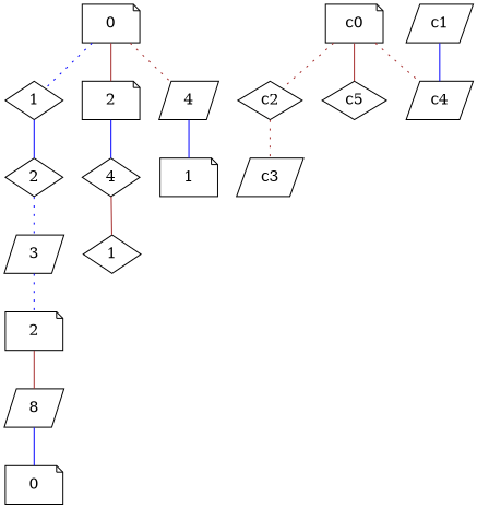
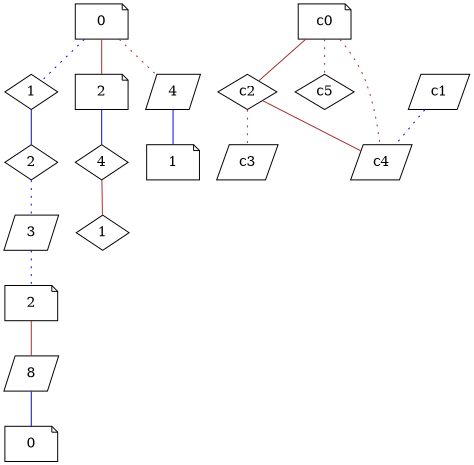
  graph {
    node [shape=note]
    edge [color=brown]
    n1 [label=0]
    n2 [label=1 shape=diamond]
    n3 [label=2]
    n4 [label=4 shape=parallelogram]
    n5 [label=2 shape=diamond]
    n6 [label=4 shape=diamond]
    n7 [label=1]
    n8 [label=3 shape=parallelogram]
    n9 [label=2]
    n10 [label=8 shape=parallelogram]
    n11 [label=0]
    n12 [label=1 shape=diamond]
    c2 [shape=diamond]
    c0
    c4 [shape=parallelogram]
    c5 [shape=diamond]
    c1 [shape=parallelogram]
    c3 [shape=parallelogram]
    n1 -- n2 [color=blue style=dotted]
    n1 -- n3
    n1 -- n4 [style=dotted]
    n2 -- n5 [color=blue]
    n3 -- n6 [color=blue]
    n4 -- n7 [color=blue]
    n5 -- n8 [color=blue style=dotted]
    n6 -- n12
    n8 -- n9 [color=blue style=dotted]
    n9 -- n10
    n10 -- n11 [color=blue]
+   c2 -- c4
    c2 -- c3 [style=dotted]
-   c0 -- c2 [style=dotted]
+   c0 -- c2
    c0 -- c4 [style=dotted]
-   c0 -- c5
-   c1 -- c4 [color=blue]
+   c0 -- c5 [style=dotted]
+   c1 -- c4 [color=blue style=dotted]
  }
